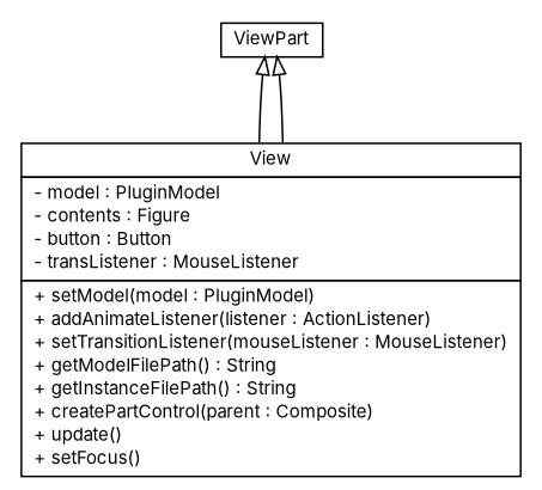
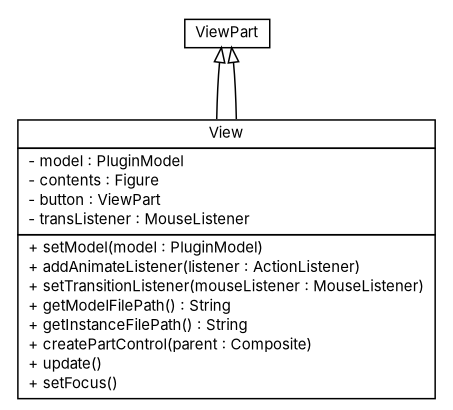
  digraph {
    nodesep=0.25
    ranksep=0.5
    fontname=Inter
    node [fontcolor=black fontname=Inter fontsize=10.0 shape=plaintext]
    edge [arrowtail=empty dir=back fontname=Inter fontsize=10 headport=p labelfontname=arial labelfontsize=10 tailport=p]
-   n1 [label=<<table title="view.View" border="0" cellborder="1" cellspacing="0" cellpadding="2" port="p" href="./View.html"> 		<tr><td><table border="0" cellspacing="0" cellpadding="1"> <tr><td align="center" balign="center"> View </td></tr> 		</table></td></tr> 		<tr><td><table border="0" cellspacing="0" cellpadding="1"> <tr><td align="left" balign="left"> - model : PluginModel </td></tr> <tr><td align="left" balign="left"> - contents : Figure </td></tr> <tr><td align="left" balign="left"> - button : Button </td></tr> <tr><td align="left" balign="left"> - transListener : MouseListener </td></tr> 		</table></td></tr> 		<tr><td><table border="0" cellspacing="0" cellpadding="1"> <tr><td align="left" balign="left"> + setModel(model : PluginModel) </td></tr> <tr><td align="left" balign="left"> + addAnimateListener(listener : ActionListener) </td></tr> <tr><td align="left" balign="left"> + setTransitionListener(mouseListener : MouseListener) </td></tr> <tr><td align="left" balign="left"> + getModelFilePath() : String </td></tr> <tr><td align="left" balign="left"> + getInstanceFilePath() : String </td></tr> <tr><td align="left" balign="left"> + createPartControl(parent : Composite) </td></tr> <tr><td align="left" balign="left"> + update() </td></tr> <tr><td align="left" balign="left"> + setFocus() </td></tr> 		</table></td></tr> 		</table>>]
+   n1 [label=<<table title="view.View" border="0" cellborder="1" cellspacing="0" cellpadding="2" port="p" href="./View.html"> 		<tr><td><table border="0" cellspacing="0" cellpadding="1"> <tr><td align="center" balign="center"> View </td></tr> 		</table></td></tr> 		<tr><td><table border="0" cellspacing="0" cellpadding="1"> <tr><td align="left" balign="left"> - model : PluginModel </td></tr> <tr><td align="left" balign="left"> - contents : Figure </td></tr> <tr><td align="left" balign="left"> - button : ViewPart </td></tr> <tr><td align="left" balign="left"> - transListener : MouseListener </td></tr> 		</table></td></tr> 		<tr><td><table border="0" cellspacing="0" cellpadding="1"> <tr><td align="left" balign="left"> + setModel(model : PluginModel) </td></tr> <tr><td align="left" balign="left"> + addAnimateListener(listener : ActionListener) </td></tr> <tr><td align="left" balign="left"> + setTransitionListener(mouseListener : MouseListener) </td></tr> <tr><td align="left" balign="left"> + getModelFilePath() : String </td></tr> <tr><td align="left" balign="left"> + getInstanceFilePath() : String </td></tr> <tr><td align="left" balign="left"> + createPartControl(parent : Composite) </td></tr> <tr><td align="left" balign="left"> + update() </td></tr> <tr><td align="left" balign="left"> + setFocus() </td></tr> 		</table></td></tr> 		</table>>]
    n2 [label=<<table title="ViewPart" border="0" cellborder="1" cellspacing="0" cellpadding="2" port="p" href="http://java.sun.com/j2se/1.4.2/docs/api//ViewPart.html"> 		<tr><td><table border="0" cellspacing="0" cellpadding="1"> <tr><td align="center" balign="center"> ViewPart </td></tr> 		</table></td></tr> 		</table>>]
    n2 -> n1
    n2 -> n1
  }
